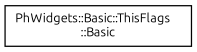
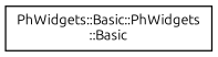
  digraph {
    rankdir=LR
    fontname=Ubuntu
-   n1 [color=black fillcolor=white fontname=Ubuntu fontsize=10 height=0.2 label="PhWidgets::Basic::ThisFlags\l::Basic" shape=record style=filled width=0.4]
+   n1 [color=black fillcolor=white fontname=Ubuntu fontsize=10 height=0.2 label="PhWidgets::Basic::PhWidgets\l::Basic" shape=record style=filled width=0.4]
  }
